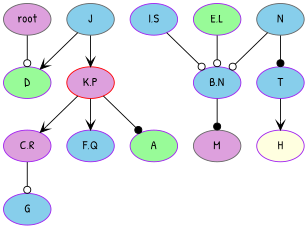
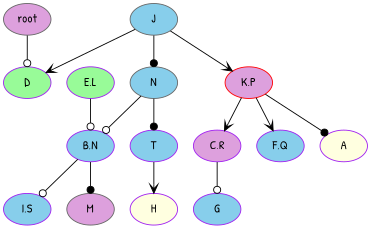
  strict digraph {
    fontname="Patrick Hand"
    node [color=purple fillcolor=skyblue fontname="Patrick Hand" style=filled]
    edge [arrowhead=odot fontname="Patrick Hand"]
    n1 [color=gray40 fillcolor=plum label=root]
    n2 [fillcolor=palegreen label=D]
    n3 [color=gray40 label=J]
    n4 [color=gray40 label=N]
    n5 [color=red fillcolor=plum label="K,P"]
    n6 [label="B,N"]
    n7 [label=T]
    n8 [fillcolor=plum label="C,R"]
    n9 [label="F,Q"]
-   n10 [fillcolor=palegreen label=A]
+   n10 [fillcolor=lightyellow label=A]
    n11 [label="I,S"]
    n12 [color=gray40 fillcolor=plum label=M]
    n13 [fillcolor=lightyellow label=H]
    n14 [label=G]
    n15 [fillcolor=palegreen label="E,L"]
    n1 -> n2
    n3 -> n2 [arrowhead=vee]
+   n3 -> n4 [arrowhead=dot]
    n3 -> n5 [arrowhead=vee]
    n4 -> n6
    n4 -> n7 [arrowhead=dot]
    n5 -> n8 [arrowhead=vee]
    n5 -> n9 [arrowhead=vee]
    n5 -> n10 [arrowhead=dot]
-   n11 -> n6
+   n6 -> n11
    n6 -> n12 [arrowhead=dot]
    n7 -> n13 [arrowhead=vee]
    n8 -> n14
    n15 -> n6
  }
